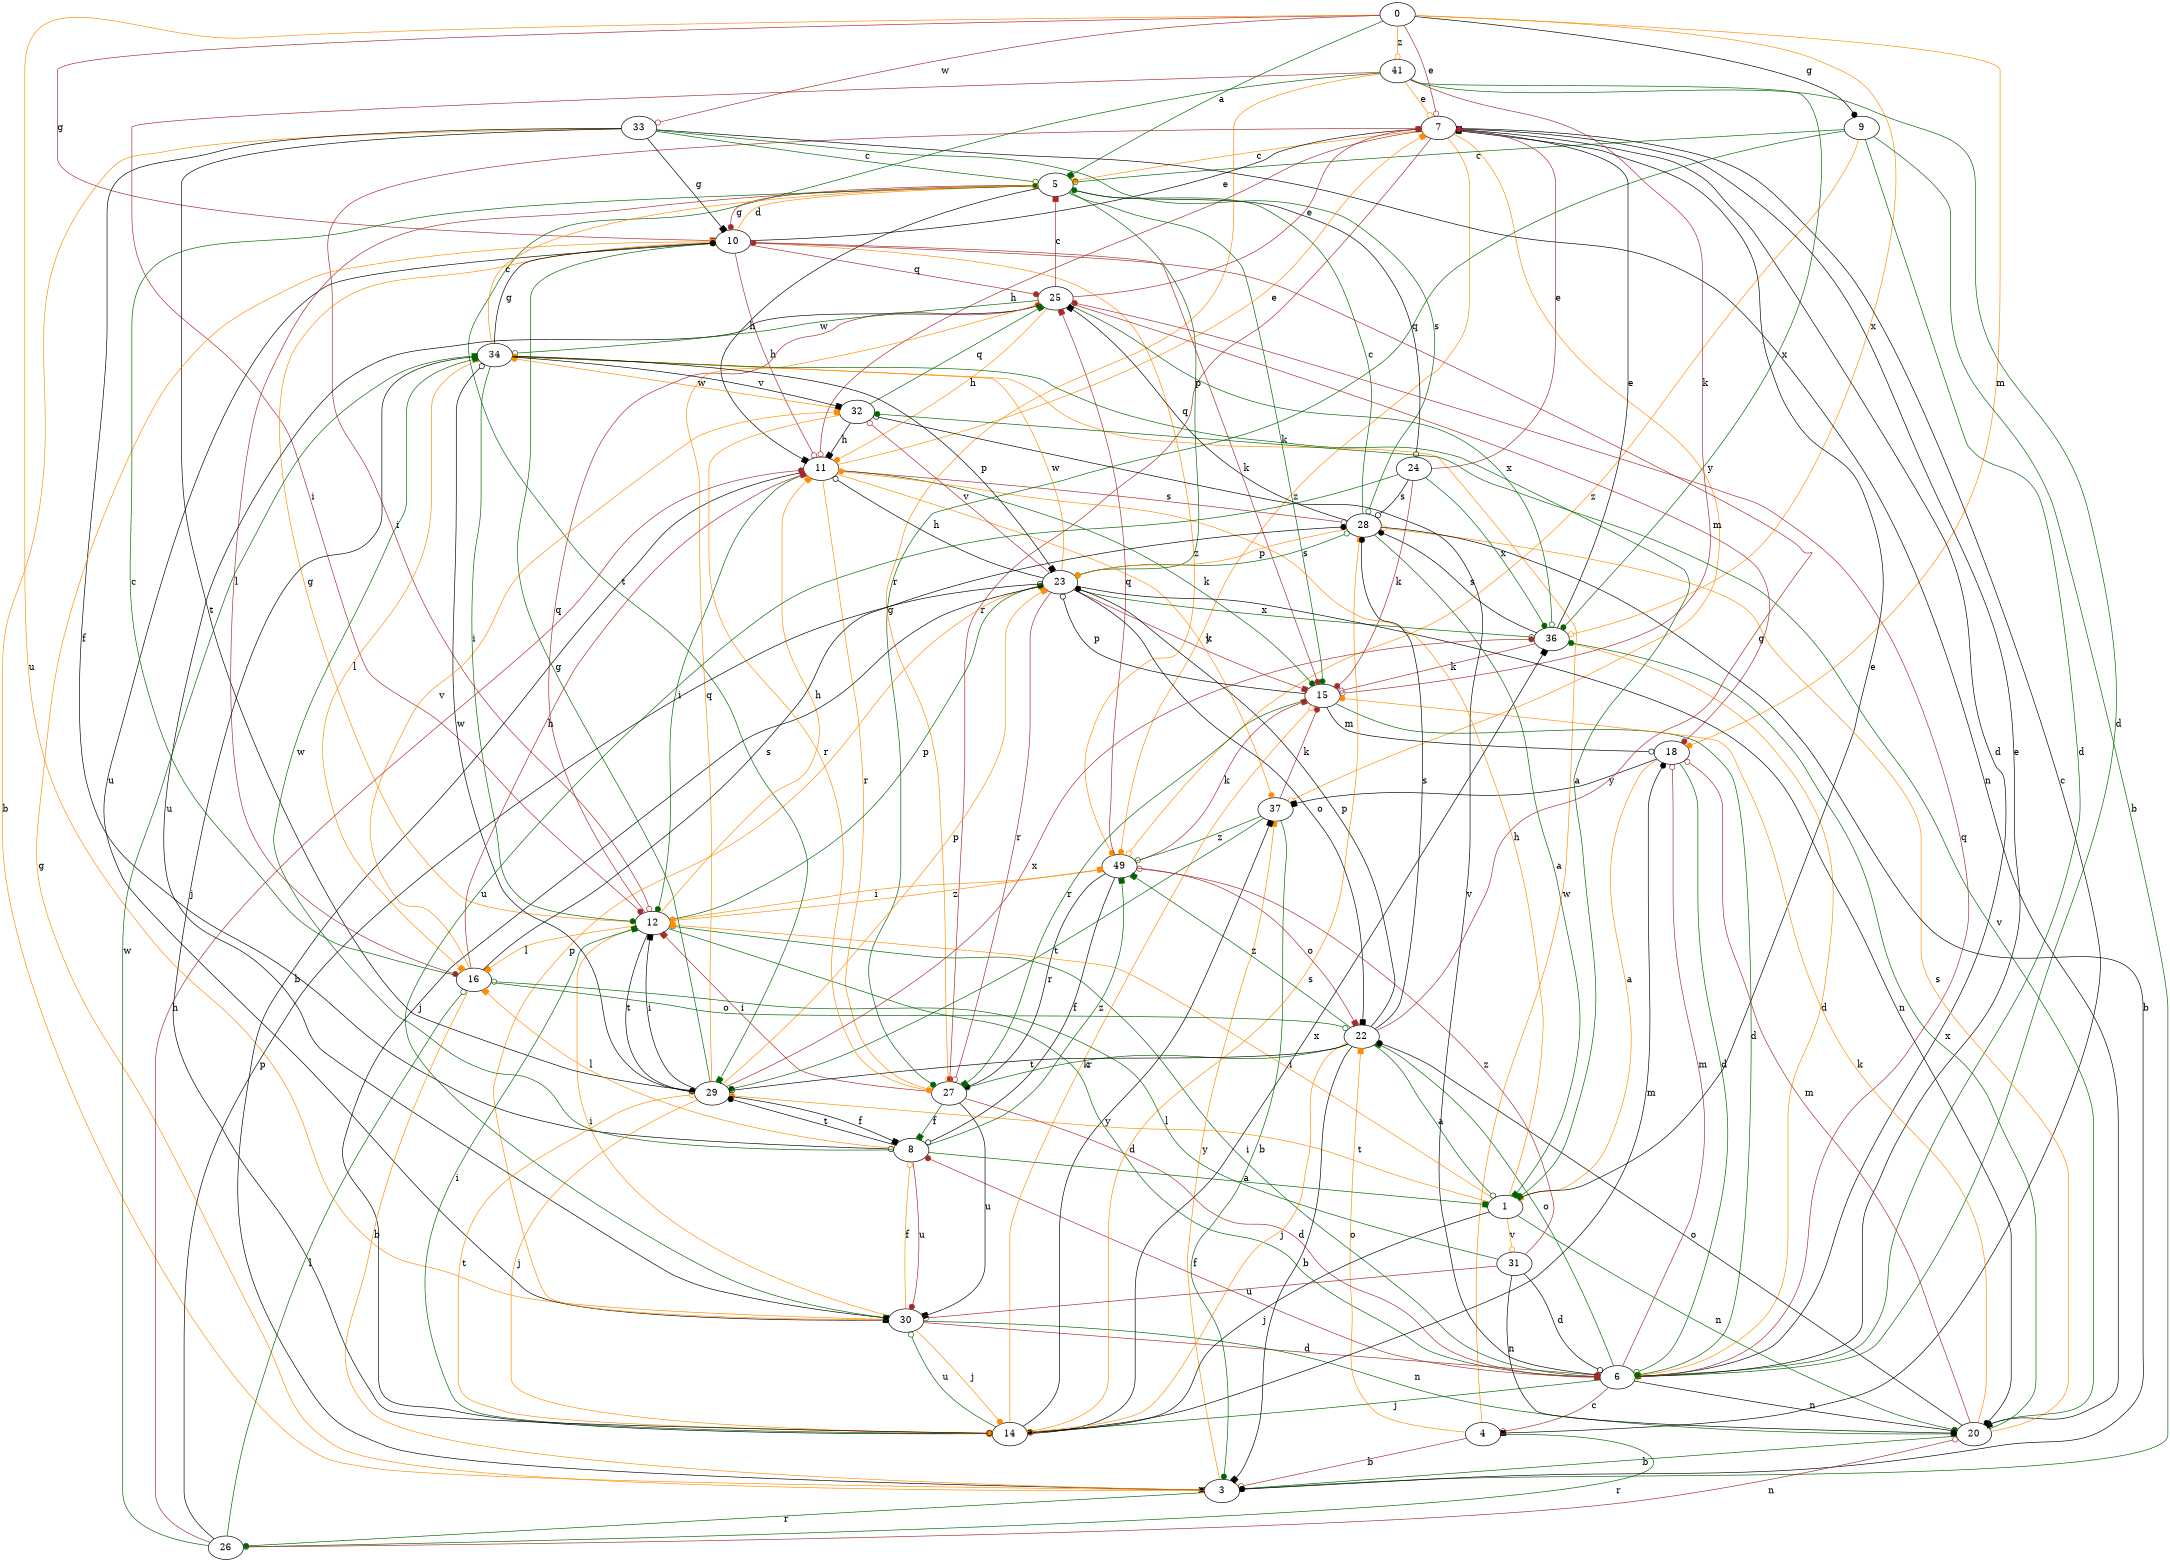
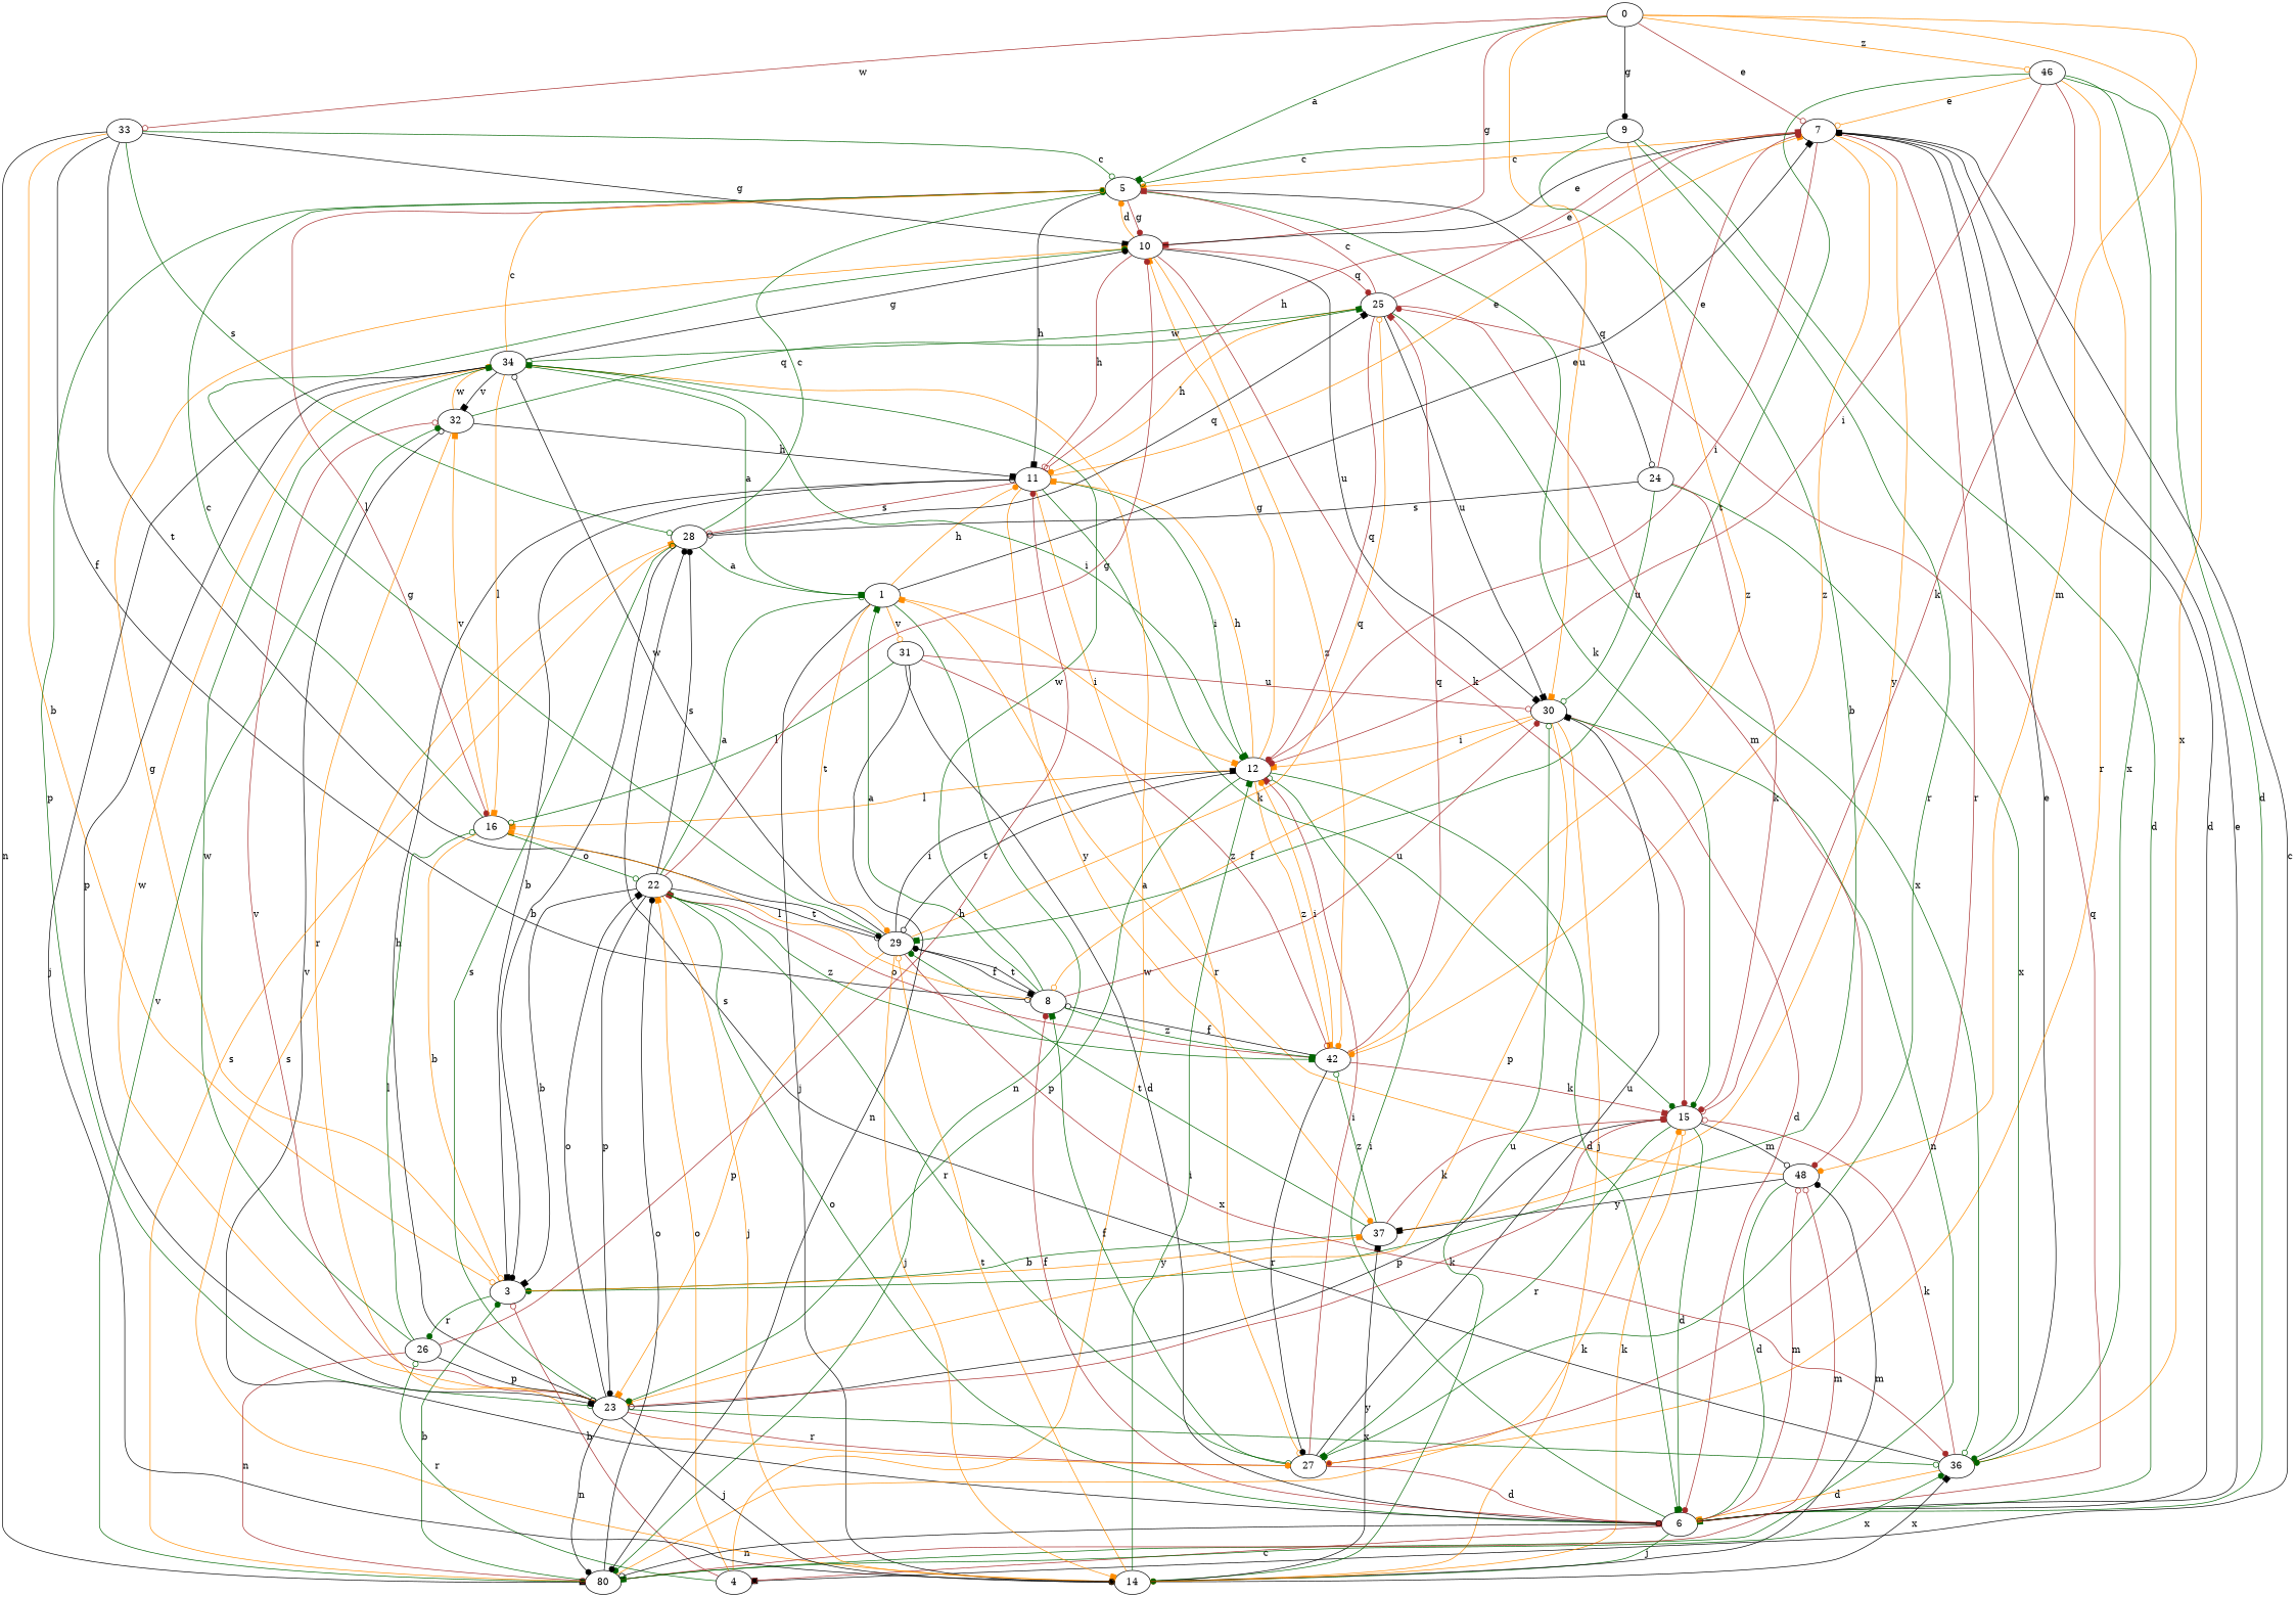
  strict digraph {
    edge [arrowhead=odot color=darkgreen]
    0
    7
    9
    10
-   18
+   18 [label=48]
    30
    33
    36
-   41
+   41 [label=46]
    5
    11
    12
    37
    4
    6
    27
-   42 [label=49]
+   42
    3
    15
    25
    1
    14
-   20
+   20 [label=80]
    23
    8
    29
    28
    31
    16
    22
    32
    34
    26
    24
    0 -> 7 [color=brown label=e]
    0 -> 9 [arrowhead=dot color=black label=g]
    0 -> 10 [arrowhead=box color=brown label=g]
    0 -> 18 [arrowhead=dot color=darkorange label=m]
    0 -> 30 [arrowhead=box color=darkorange label=u]
    0 -> 33 [color=brown label=w]
    0 -> 36 [color=darkorange label=x]
    0 -> 41 [color=darkorange label=z]
    0 -> 5 [arrowhead=box label=a]
    7 -> 5 [arrowhead=dot color=darkorange label=c]
    7 -> 11 [color=brown label=h]
    7 -> 12 [color=brown label=i]
    7 -> 37 [color=darkorange label=y]
    7 -> 4 [arrowhead=box color=black label=c]
    7 -> 6 [color=black label=d]
    7 -> 27 [arrowhead=dot color=brown label=r]
    7 -> 42 [arrowhead=dot color=darkorange label=z]
    9 -> 5 [label=c]
    9 -> 6 [arrowhead=box label=d]
-   9 -> 27 [arrowhead=dot label=g]
+   9 -> 27 [arrowhead=dot label=r]
    9 -> 42 [color=darkorange label=z]
    9 -> 3 [label=b]
    10 -> 7 [arrowhead=dot color=black label=e]
    10 -> 30 [arrowhead=box color=black label=u]
    10 -> 5 [arrowhead=dot color=darkorange label=d]
    10 -> 11 [color=brown label=h]
    10 -> 42 [arrowhead=dot color=darkorange label=z]
    10 -> 15 [arrowhead=dot color=brown label=k]
    10 -> 25 [arrowhead=dot color=brown label=q]
    18 -> 37 [arrowhead=box color=black label=y]
    18 -> 6 [label=d]
    18 -> 1 [arrowhead=box color=darkorange label=a]
    30 -> 12 [arrowhead=box color=darkorange label=i]
    30 -> 6 [arrowhead=dot color=brown label=d]
    30 -> 14 [arrowhead=dot color=darkorange label=j]
    30 -> 20 [arrowhead=box label=n]
    30 -> 23 [arrowhead=box color=darkorange label=p]
    30 -> 8 [color=darkorange label=f]
    33 -> 10 [arrowhead=box color=black label=g]
    33 -> 5 [label=c]
    33 -> 3 [color=darkorange label=b]
    33 -> 20 [arrowhead=box color=black label=n]
    33 -> 8 [color=black label=f]
    33 -> 29 [arrowhead=dot color=black label=t]
    33 -> 28 [label=s]
    36 -> 7 [arrowhead=dot color=black label=e]
    36 -> 6 [arrowhead=box color=darkorange label=d]
    36 -> 15 [color=brown label=k]
    36 -> 28 [arrowhead=dot color=black label=s]
    41 -> 7 [color=darkorange label=e]
    41 -> 36 [arrowhead=dot label=x]
    41 -> 12 [arrowhead=dot color=brown label=i]
    41 -> 6 [label=d]
    41 -> 27 [color=darkorange label=r]
    41 -> 15 [color=brown label=k]
    41 -> 29 [arrowhead=box label=t]
    5 -> 10 [arrowhead=dot color=brown label=g]
    5 -> 11 [arrowhead=box color=black label=h]
    5 -> 15 [arrowhead=dot label=k]
    5 -> 23 [label=p]
    5 -> 16 [arrowhead=dot color=brown label=l]
    5 -> 24 [color=black label=q]
    11 -> 7 [arrowhead=box color=darkorange label=e]
-   11 -> 12 [arrowhead=dot label=i]
+   11 -> 12 [arrowhead=box label=i]
    11 -> 37 [arrowhead=dot color=darkorange label=y]
    11 -> 27 [color=darkorange label=r]
    11 -> 3 [arrowhead=box color=black label=b]
    11 -> 15 [arrowhead=dot label=k]
    11 -> 28 [color=brown label=s]
    12 -> 10 [arrowhead=box color=darkorange label=g]
    12 -> 11 [arrowhead=box color=darkorange label=h]
    12 -> 6 [arrowhead=box label=d]
    12 -> 42 [arrowhead=box color=darkorange label=z]
-   12 -> 25 [arrowhead=dot color=brown label=q]
+   25 -> 12 [arrowhead=dot color=brown label=q]
    12 -> 23 [arrowhead=dot label=p]
    12 -> 29 [color=black label=t]
    12 -> 16 [arrowhead=box color=darkorange label=l]
    37 -> 42 [label=z]
    37 -> 3 [arrowhead=dot label=b]
    37 -> 15 [arrowhead=dot color=brown label=k]
    37 -> 29 [arrowhead=dot label=t]
    4 -> 3 [color=brown label=b]
    4 -> 22 [arrowhead=box color=darkorange label=o]
    4 -> 34 [color=darkorange label=w]
    4 -> 26 [label=r]
    6 -> 7 [arrowhead=box color=black label=e]
    6 -> 18 [color=brown label=m]
    6 -> 12 [label=i]
    6 -> 4 [color=brown label=c]
    6 -> 25 [arrowhead=dot color=brown label=q]
    6 -> 14 [arrowhead=dot label=j]
    6 -> 20 [color=black label=n]
    6 -> 8 [arrowhead=dot color=brown label=f]
    6 -> 22 [arrowhead=box label=o]
    6 -> 32 [color=black label=v]
    27 -> 30 [arrowhead=box color=black label=u]
    27 -> 12 [arrowhead=box color=brown label=i]
    27 -> 6 [arrowhead=box color=brown label=d]
    27 -> 8 [arrowhead=box label=f]
    42 -> 12 [arrowhead=dot color=darkorange label=i]
    42 -> 27 [arrowhead=dot color=black label=r]
    42 -> 15 [arrowhead=box color=brown label=k]
    42 -> 25 [arrowhead=box color=brown label=q]
    42 -> 8 [color=black label=f]
    42 -> 22 [arrowhead=box color=brown label=o]
    3 -> 10 [arrowhead=box color=darkorange label=g]
    3 -> 37 [arrowhead=box color=darkorange label=y]
    3 -> 26 [arrowhead=dot label=r]
    15 -> 18 [color=black label=m]
    15 -> 6 [arrowhead=dot label=d]
    15 -> 27 [arrowhead=box label=r]
    15 -> 23 [color=black label=p]
    25 -> 7 [arrowhead=box color=brown label=e]
    25 -> 18 [arrowhead=dot color=brown label=m]
    25 -> 30 [arrowhead=box color=black label=u]
    25 -> 36 [label=x]
    25 -> 5 [arrowhead=box color=brown label=c]
    25 -> 11 [arrowhead=dot color=darkorange label=h]
    25 -> 34 [label=w]
    1 -> 7 [arrowhead=box color=black label=e]
    1 -> 11 [arrowhead=dot color=darkorange label=h]
    1 -> 12 [arrowhead=box color=darkorange label=i]
    1 -> 14 [arrowhead=dot color=black label=j]
    1 -> 20 [arrowhead=dot label=n]
    1 -> 29 [arrowhead=dot color=darkorange label=t]
    1 -> 31 [color=darkorange label=v]
    14 -> 18 [arrowhead=dot color=black label=m]
    14 -> 30 [label=u]
    14 -> 36 [arrowhead=box color=black label=x]
    14 -> 12 [arrowhead=box label=i]
    14 -> 37 [arrowhead=box color=black label=y]
    14 -> 15 [color=darkorange label=k]
    14 -> 29 [color=darkorange label=t]
    14 -> 28 [arrowhead=box color=darkorange label=s]
    20 -> 18 [color=brown label=m]
    20 -> 36 [arrowhead=dot label=x]
    20 -> 3 [arrowhead=dot label=b]
    20 -> 15 [arrowhead=dot color=darkorange label=k]
    20 -> 28 [color=darkorange label=s]
    20 -> 22 [arrowhead=dot color=black label=o]
    20 -> 32 [arrowhead=dot label=v]
    23 -> 36 [label=x]
    23 -> 11 [color=black label=h]
    23 -> 27 [color=brown label=r]
    23 -> 15 [arrowhead=box color=brown label=k]
    23 -> 14 [arrowhead=dot color=black label=j]
    23 -> 20 [arrowhead=dot color=black label=n]
    23 -> 28 [label=s]
    23 -> 22 [arrowhead=box color=black label=o]
    23 -> 32 [color=brown label=v]
    23 -> 34 [arrowhead=dot color=darkorange label=w]
    8 -> 30 [arrowhead=dot color=brown label=u]
    8 -> 42 [arrowhead=box label=z]
    8 -> 1 [arrowhead=box label=a]
    8 -> 29 [arrowhead=dot color=black label=t]
    8 -> 16 [arrowhead=box color=darkorange label=l]
    8 -> 34 [arrowhead=box label=w]
    29 -> 10 [arrowhead=dot label=g]
    29 -> 36 [arrowhead=dot color=brown label=x]
    29 -> 12 [arrowhead=box color=black label=i]
    29 -> 25 [color=darkorange label=q]
    29 -> 14 [arrowhead=box color=darkorange label=j]
    29 -> 23 [arrowhead=box color=darkorange label=p]
    29 -> 8 [arrowhead=box color=black label=f]
    29 -> 34 [color=black label=w]
    28 -> 5 [arrowhead=dot label=c]
    28 -> 3 [arrowhead=dot color=black label=b]
    28 -> 25 [arrowhead=box color=black label=q]
    28 -> 1 [arrowhead=box label=a]
-   28 -> 23 [arrowhead=dot color=darkorange label=p]
    31 -> 30 [color=brown label=u]
    31 -> 6 [color=black label=d]
    31 -> 42 [color=brown label=z]
    31 -> 20 [arrowhead=dot color=black label=n]
    31 -> 16 [label=l]
    16 -> 5 [arrowhead=dot label=c]
-   16 -> 11 [arrowhead=box color=brown label=h]
    16 -> 3 [color=darkorange label=b]
-   16 -> 28 [arrowhead=dot color=black label=s]
    16 -> 22 [label=o]
    16 -> 32 [arrowhead=box color=darkorange label=v]
    22 -> 10 [arrowhead=dot color=brown label=g]
    22 -> 27 [label=r]
    22 -> 42 [arrowhead=box label=z]
    22 -> 3 [arrowhead=box color=black label=b]
    22 -> 1 [label=a]
    22 -> 14 [color=darkorange label=j]
    22 -> 23 [arrowhead=dot color=black label=p]
    22 -> 29 [color=black label=t]
    22 -> 28 [arrowhead=dot color=black label=s]
    32 -> 11 [arrowhead=box color=black label=h]
    32 -> 27 [arrowhead=dot color=darkorange label=r]
    32 -> 25 [arrowhead=box label=q]
    32 -> 34 [arrowhead=dot color=darkorange label=w]
    34 -> 10 [arrowhead=dot color=black label=g]
    34 -> 5 [color=darkorange label=c]
    34 -> 12 [arrowhead=dot label=i]
    34 -> 1 [arrowhead=box label=a]
    34 -> 14 [color=black label=j]
    34 -> 23 [arrowhead=box color=black label=p]
    34 -> 16 [arrowhead=box color=darkorange label=l]
    34 -> 32 [arrowhead=box color=black label=v]
    26 -> 11 [arrowhead=dot color=brown label=h]
    26 -> 20 [color=brown label=n]
    26 -> 23 [color=black label=p]
    26 -> 16 [label=l]
    26 -> 34 [arrowhead=box label=w]
    24 -> 7 [arrowhead=dot color=brown label=e]
    24 -> 30 [label=u]
    24 -> 36 [arrowhead=dot label=x]
    24 -> 15 [arrowhead=dot color=brown label=k]
    24 -> 28 [color=black label=s]
  }
